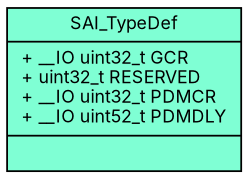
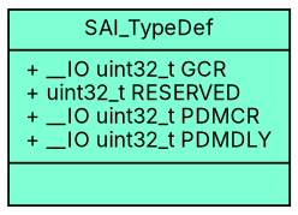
  digraph {
    fontname=Inter
-   n1 [color=black fillcolor=aquamarine fontcolor=black fontname=Inter fontsize=10 height=0.2 label="{SAI_TypeDef\n|+ __IO uint32_t GCR\l+ uint32_t RESERVED\l+ __IO uint32_t PDMCR\l+ __IO uint52_t PDMDLY\l|}" shape=record style=filled width=0.4]
+   n1 [color=black fillcolor=aquamarine fontcolor=black fontname=Inter fontsize=10 height=0.2 label="{SAI_TypeDef\n|+ __IO uint32_t GCR\l+ uint32_t RESERVED\l+ __IO uint32_t PDMCR\l+ __IO uint32_t PDMDLY\l|}" shape=record style=filled width=0.4]
  }
